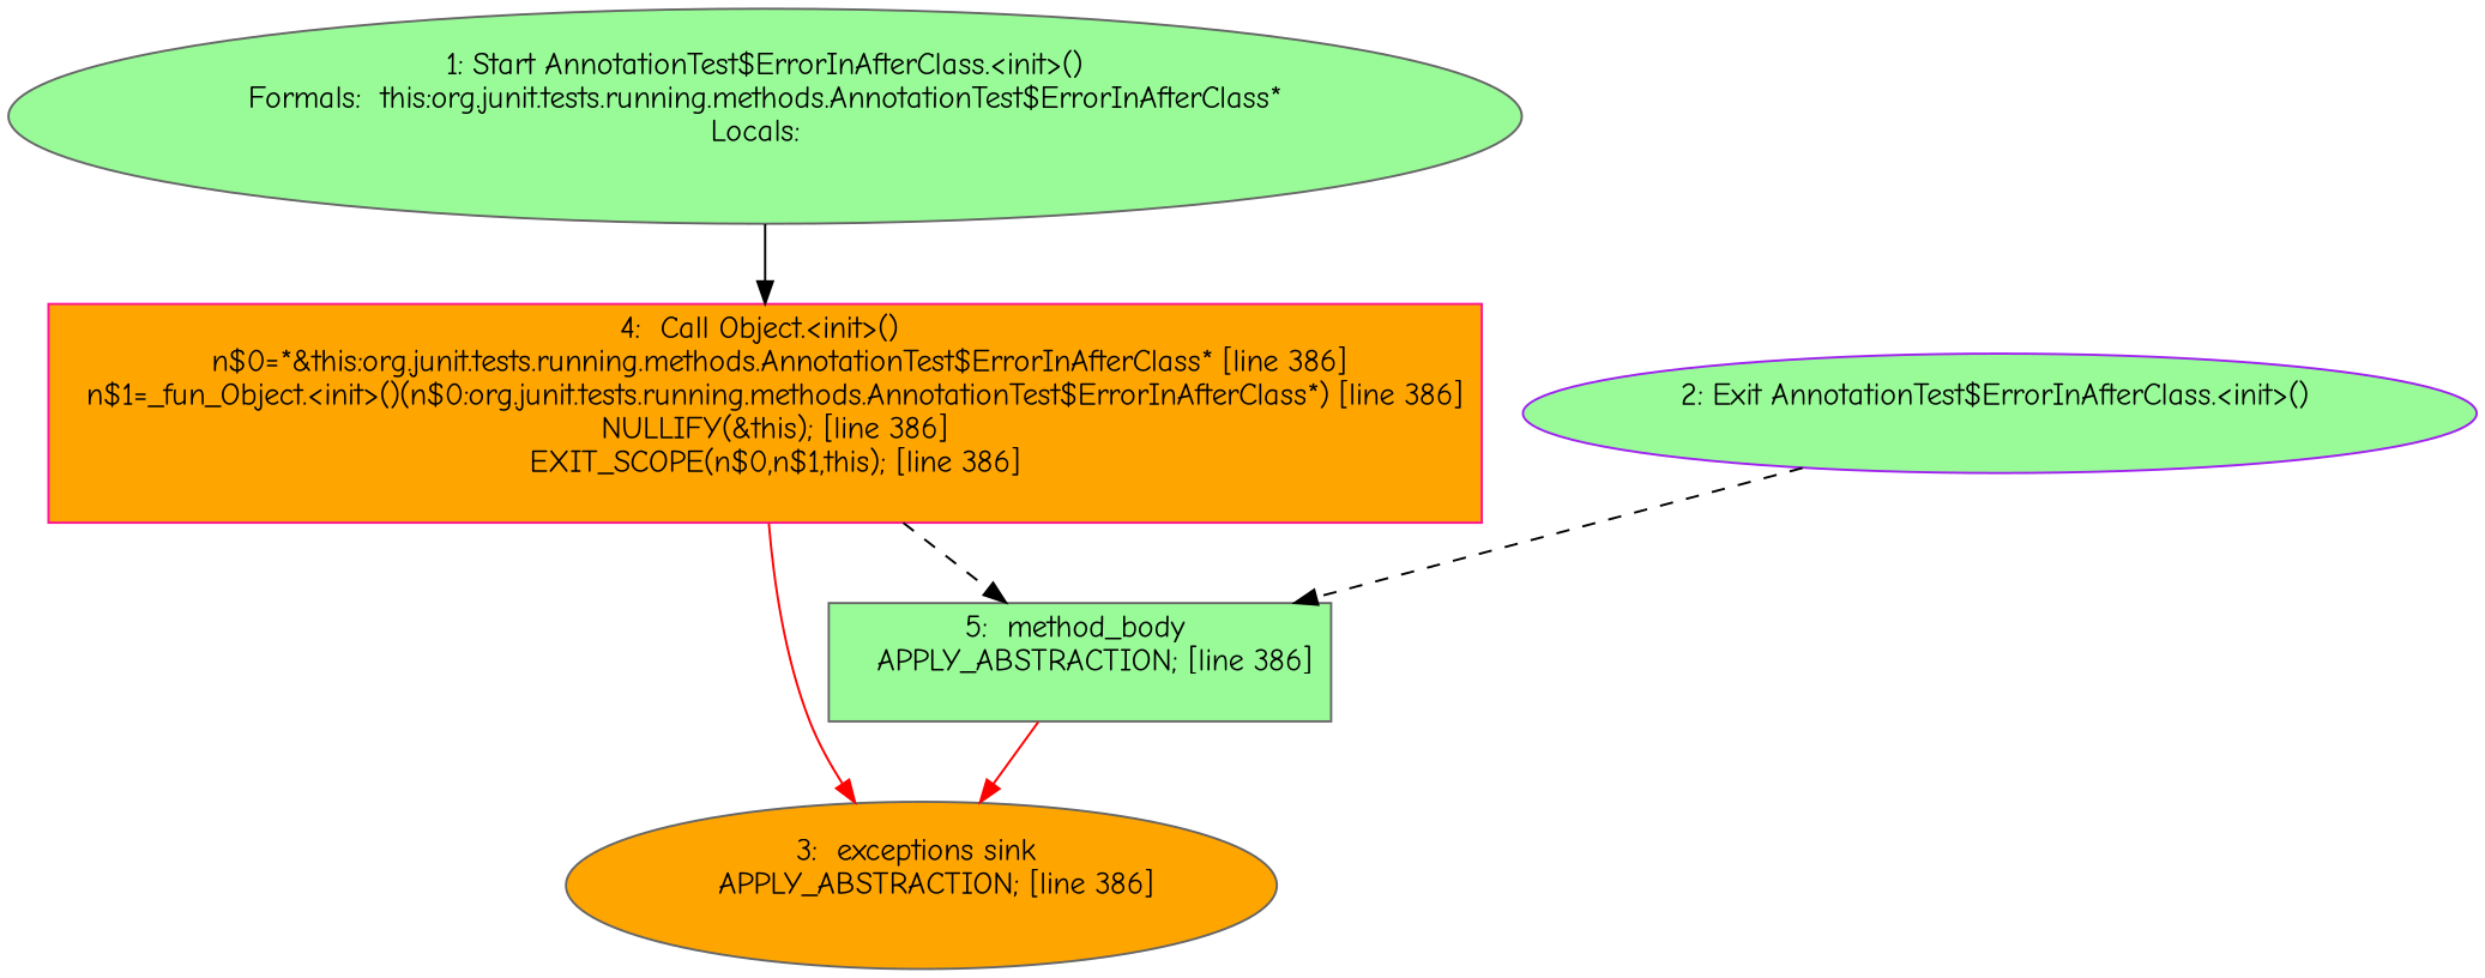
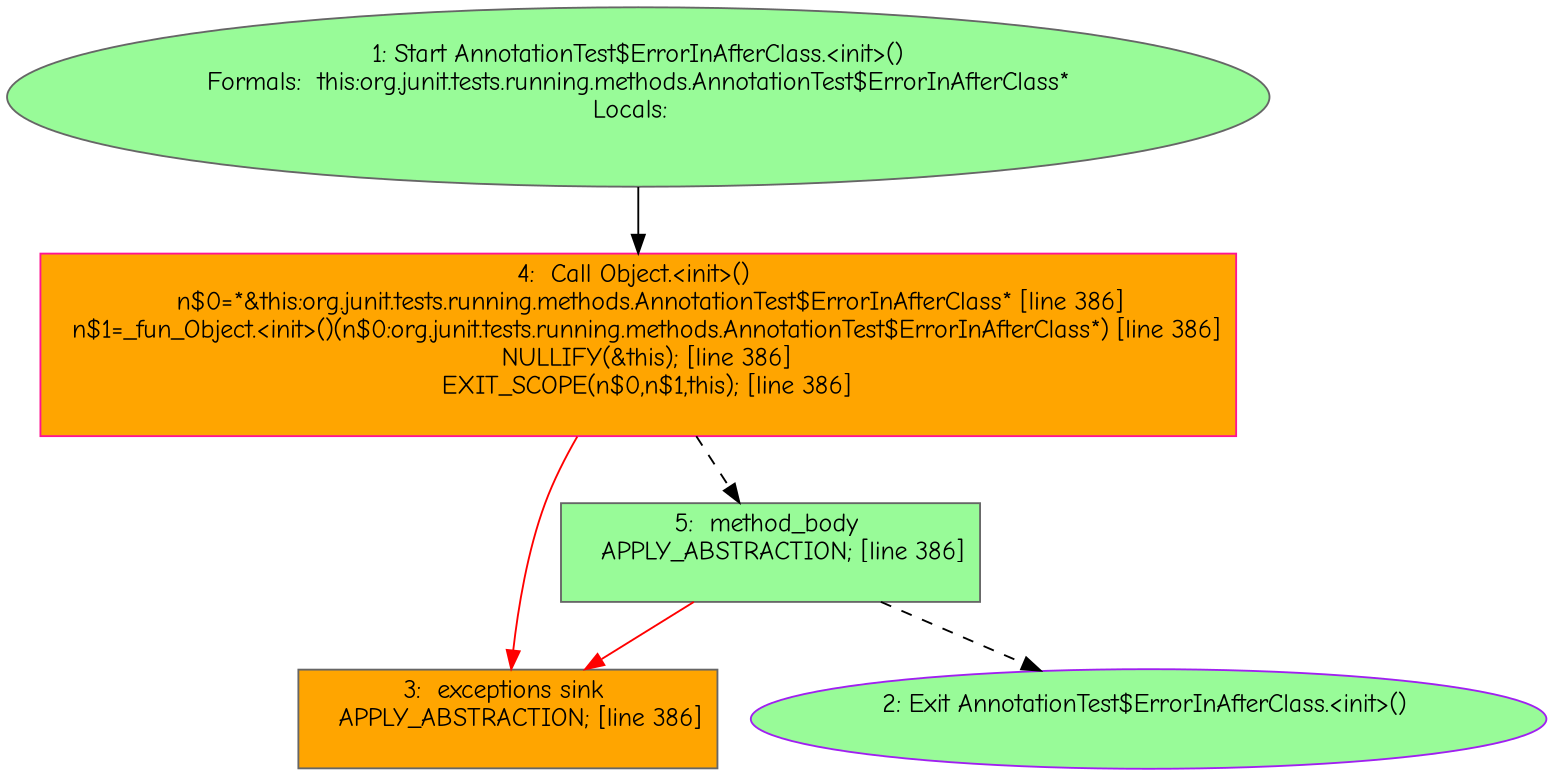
  digraph {
    fontname="Comic Neue"
    node [color=gray40 fillcolor=palegreen fontname="Comic Neue" style=filled shape=box]
    edge [fontname="Comic Neue" style=solid]
    n1 [label="1: Start AnnotationTest$ErrorInAfterClass.<init>()\nFormals:  this:org.junit.tests.running.methods.AnnotationTest$ErrorInAfterClass*\nLocals:  \n  " shape=""]
    n2 [color=deeppink fillcolor=orange label="4:  Call Object.<init>() \n   n$0=*&this:org.junit.tests.running.methods.AnnotationTest$ErrorInAfterClass* [line 386]\n  n$1=_fun_Object.<init>()(n$0:org.junit.tests.running.methods.AnnotationTest$ErrorInAfterClass*) [line 386]\n  NULLIFY(&this); [line 386]\n  EXIT_SCOPE(n$0,n$1,this); [line 386]\n "]
-   n3 [fillcolor=orange label="3:  exceptions sink \n   APPLY_ABSTRACTION; [line 386]\n " shape=ellipse]
+   n3 [fillcolor=orange label="3:  exceptions sink \n   APPLY_ABSTRACTION; [line 386]\n "]
    n4 [label="5:  method_body \n   APPLY_ABSTRACTION; [line 386]\n "]
    n5 [color=purple label="2: Exit AnnotationTest$ErrorInAfterClass.<init>() \n  " shape=""]
    n1 -> n2
    n2 -> n3 [color=red]
    n2 -> n4 [style=dashed]
    n4 -> n3 [color=red]
-   n5 -> n4 [style=dashed]
+   n4 -> n5 [style=dashed]
  }
